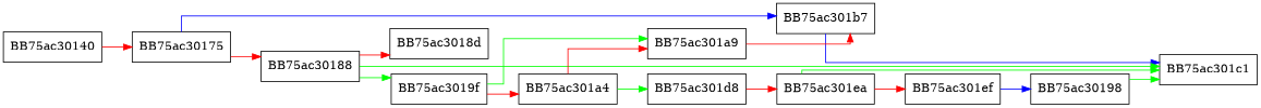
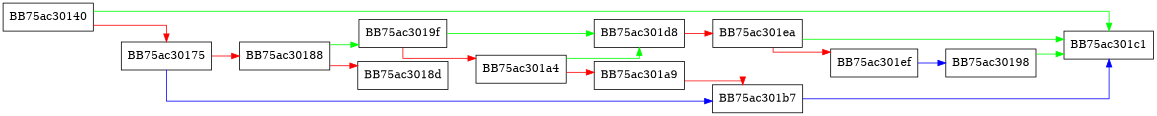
  digraph {
    rankdir=LR
    splines=ortho
    node [shape=box]
    edge [color=red]
    BB75ac30140
    BB75ac301c1
    BB75ac30175
    BB75ac301b7
    BB75ac30188
    BB75ac3019f
    BB75ac3018d
    BB75ac301d8
    BB75ac301a4
    BB75ac301ea
    BB75ac301a9
    BB75ac30198
    BB75ac301ef
-   BB75ac30188 -> BB75ac301c1 [color=green]
+   BB75ac30140 -> BB75ac301c1 [color=green]
    BB75ac30140 -> BB75ac30175
    BB75ac30175 -> BB75ac301b7 [color=blue]
    BB75ac30175 -> BB75ac30188
    BB75ac301b7 -> BB75ac301c1 [color=blue]
    BB75ac30188 -> BB75ac3019f [color=green]
    BB75ac30188 -> BB75ac3018d
-   BB75ac3019f -> BB75ac301a9 [color=green]
+   BB75ac3019f -> BB75ac301d8 [color=green]
    BB75ac3019f -> BB75ac301a4
    BB75ac301d8 -> BB75ac301ea
    BB75ac301a4 -> BB75ac301d8 [color=green]
    BB75ac301a4 -> BB75ac301a9
    BB75ac301ea -> BB75ac301c1 [color=green]
    BB75ac301ea -> BB75ac301ef
    BB75ac301a9 -> BB75ac301b7
    BB75ac30198 -> BB75ac301c1 [color=green]
    BB75ac301ef -> BB75ac30198 [color=blue]
  }
